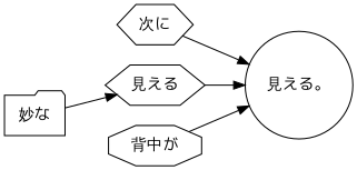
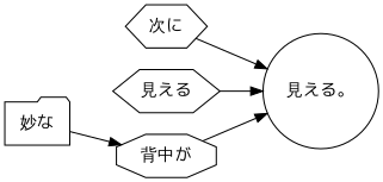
  digraph {
    fontname="Liberation Mono"
    rankdir=LR
    node [fontname="Liberation Mono" shape=hexagon]
    edge [fontname="Liberation Mono"]
    n1 [label="見える"]
    n2 [label="見える。" shape=circle]
    n3 [label="次に"]
    n4 [label="妙な" shape=folder]
    n5 [label="背中が" shape=octagon]
    n1 -> n2
    n3 -> n2
-   n4 -> n1
+   n4 -> n5
    n5 -> n2
  }
